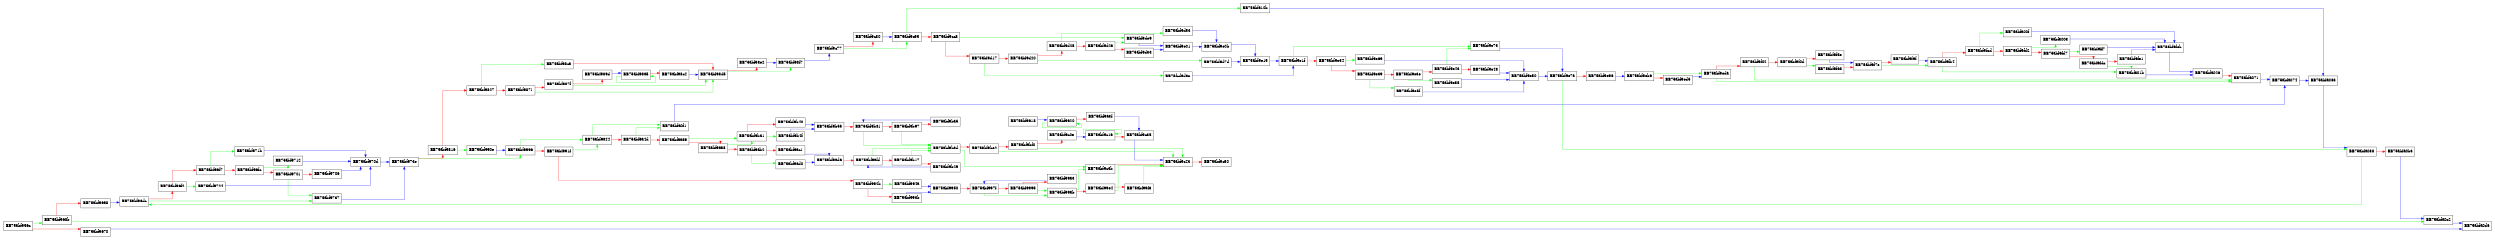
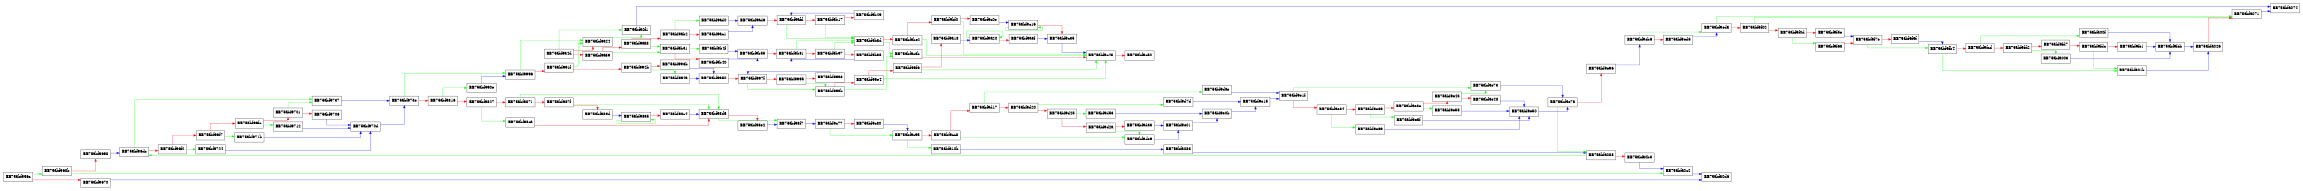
  digraph {
    rankdir=LR
    splines=ortho
    node [shape=box]
    edge [color=red]
    BB75abf956c
    BB75abf968b
    BB75abf9670
    BB75abfa0c2
    BB75abf9698
    BB75abfa0d6
    BB75abf96dc
    BB75abf9737
    BB75abf96f2
    BB75abf973e
    BB75abf9724
    BB75abf96f7
    n13 [label=BB75abf9996]
    BB75abf9816
    BB75abf970d
    BB75abf971b
    BB75abf96fc
    BB75abf9712
    BB75abf9701
    BB75abf9706
    BB75abf9a44
    BB75abf991f
    BB75abf990e
    BB75abf9827
    BB75abfa0f1
    BB75abf9a4d
    BB75abf992b
    BB75abf98ca
    BB75abf9871
    BB75abf98d5
    BB75abf987f
    BB75abf98f7
    BB75abf98e2
    BB75abf989d
    BB75abf9c77
    BB75abf98a5
    BB75abf98c4
    BB75abf9c95
    BB75abf9c80
    BB75abfa10b
    BB75abf9cc8
    BB75abfa074
    BB75abf9a59
    BB75abf994a
    BB75abf993b
    BB75abf9950
    BB75abf997f
    BB75abf99ab
    BB75abf9995
    BB75abf9c3b
    BB75abf99e4
    BB75abf99a3
    BB75abf9c43
    BB75abf99f6
    BB75abf9c50
    BB75abf9a18
    BB75abf9a20
    BB75abf9a3f
    BB75abf9c35
    BB75abfa083
    BB75abf9b31
    BB75abf9aa8
    BB75abf9b4f
    BB75abf9b40
    BB75abf9ab2
    BB75abf9b55
    BB75abf9ad0
    BB75abf9ac1
    BB75abf9ad6
    BB75abf9afd
    BB75abf9bad
    BB75abf9b17
    BB75abf9be2
    BB75abf9b29
    BB75abf9bf0
    BB75abf9b81
    BB75abf9b97
    BB75abf9ba5
    BB75abf9c0e
    BB75abf9c16
    BB75abf9de9
    BB75abf9d17
    BB75abfa088
    BB75abf9e01
-   BB75abf9dae [label=BB75fcd9dae]
+   BB75abf9dae
    BB75abf9d20
    BB75abf9e0b
    BB75abf9e1f
    BB75abf9d7d
    BB75abf9d25
    BB75abf9e73
    BB75abf9e34
    BB75abf9e15
    BB75abf9d53
    BB75abf9d2a
    BB75abf9d33
    BB75abf9e7a
    BB75abf9e69
    BB75abf9e39
    BB75abf9e96
    BB75abf9e50
    BB75abf9e5f
    BB75abf9e3e
    BB75abf9e55
    BB75abf9e43
    BB75abf9e48
    BB75abfa0b3
    BB75abf9eb6
    BB75abf9eda
    BB75abf9ed5
    BB75abfa071
    BB75abf9f02
    BB75abf9f0d
    BB75abf9f68
    BB75abf9f5e
    BB75abf9f7e
    BB75abf9fb4
    BB75abf9f9f
    BB75abfa01b
    BB75abf9fcd
    BB75abfa026
    BB75abfa00f
    BB75abf9fd2
    BB75abf9feb
    BB75abfa003
    BB75abf9fd7
-   BB75abf9ff7
    BB75abf9fdc
    BB75abf9fe1
    BB75abf956c -> BB75abf968b [color=green]
    BB75abf956c -> BB75abf9670
    BB75abf968b -> BB75abfa0c2 [color=green]
    BB75abf968b -> BB75abf9698
    BB75abf9670 -> BB75abfa0d6 [color=blue]
    BB75abfa0c2 -> BB75abfa0d6 [color=blue]
    BB75abf9698 -> BB75abf96dc [color=blue]
    BB75abf96dc -> BB75abf9737 [color=green]
    BB75abf96dc -> BB75abf96f2
    BB75abf9737 -> BB75abf973e [color=blue]
    BB75abf96f2 -> BB75abf9724 [color=green]
    BB75abf96f2 -> BB75abf96f7
    BB75abf973e -> n13 [color=green]
    BB75abf973e -> BB75abf9816
    BB75abf9724 -> BB75abf970d [color=blue]
    BB75abf96f7 -> BB75abf971b [color=green]
    BB75abf96f7 -> BB75abf96fc
    n13 -> BB75abf9a44 [color=green]
    n13 -> BB75abf991f
    BB75abf9816 -> BB75abf990e [color=green]
    BB75abf9816 -> BB75abf9827
    BB75abf970d -> BB75abf973e [color=blue]
    BB75abf971b -> BB75abf970d [color=blue]
    BB75abf96fc -> BB75abf9712 [color=green]
    BB75abf96fc -> BB75abf9701
    BB75abf9712 -> BB75abf970d [color=blue]
    BB75abf9701 -> BB75abf9737 [color=green]
    BB75abf9701 -> BB75abf9706
    BB75abf9706 -> BB75abf970d [color=blue]
    BB75abf9a44 -> BB75abfa0f1 [color=green]
-   BB75abf9a44 -> BB75abf9a4d
+   BB75abf9a4d -> BB75abf9a44
    BB75abf991f -> BB75abf9a44 [color=green]
    BB75abf991f -> BB75abf992b
    BB75abf990e -> n13 [color=blue]
    BB75abf9827 -> BB75abf98ca [color=green]
    BB75abf9827 -> BB75abf9871
    BB75abfa0f1 -> BB75abfa074 [color=blue]
    BB75abf9a4d -> BB75abfa0f1 [color=green]
    BB75abf9a4d -> BB75abf9a59
    BB75abf992b -> BB75abf994a [color=green]
    BB75abf992b -> BB75abf993b
    BB75abf98ca -> BB75abf98d5
    BB75abf9871 -> BB75abf98d5 [color=green]
    BB75abf9871 -> BB75abf987f
    BB75abf98d5 -> BB75abf98f7 [color=green]
    BB75abf98d5 -> BB75abf98e2
    BB75abf987f -> BB75abf98d5 [color=green]
    BB75abf987f -> BB75abf989d
    BB75abf98f7 -> BB75abf9c77 [color=blue]
    BB75abf98e2 -> BB75abf98f7 [color=blue]
    BB75abf989d -> BB75abf98a5 [color=blue]
    BB75abf9c77 -> BB75abf9c95 [color=green]
    BB75abf9c77 -> BB75abf9c80
    BB75abf98a5 -> BB75abf98a5 [color=green]
    BB75abf98a5 -> BB75abf98c4
    BB75abf98c4 -> BB75abf98d5 [color=blue]
    BB75abf9c95 -> BB75abfa10b [color=green]
    BB75abf9c95 -> BB75abf9cc8
    BB75abf9c80 -> BB75abf9c95 [color=blue]
    BB75abfa10b -> BB75abfa083 [color=blue]
    BB75abf9cc8 -> BB75abf9de9 [color=green]
    BB75abf9cc8 -> BB75abf9d17
-   BB75abfa074 -> BB75abfa083 [color=blue]
    BB75abf9a59 -> BB75abf9b31 [color=green]
    BB75abf9a59 -> BB75abf9aa8
    BB75abf994a -> BB75abf9950 [color=blue]
    BB75abf993b -> BB75abf9950 [color=blue]
    BB75abf9950 -> BB75abf997f
    BB75abf997f -> BB75abf99ab [color=green]
    BB75abf997f -> BB75abf9995
    BB75abf99ab -> BB75abf9c3b [color=green]
    BB75abf99ab -> BB75abf99e4
    BB75abf9995 -> BB75abf99ab [color=green]
    BB75abf9995 -> BB75abf99a3
    BB75abf9c3b -> BB75abf9c43
    BB75abf99e4 -> BB75abf9c43 [color=green]
    BB75abf99e4 -> BB75abf99f6
    BB75abf99a3 -> BB75abf997f [color=blue]
    BB75abf9c43 -> BB75abf9c50
    BB75abf99f6 -> BB75abf9c43 [color=green]
+   BB75abf99f6 -> BB75abf9a18
    BB75abf9a18 -> BB75abf9a20 [color=blue]
    BB75abf9a20 -> BB75abf9a20 [color=green]
    BB75abf9a20 -> BB75abf9a3f
    BB75abf9a3f -> BB75abf9c35 [color=blue]
    BB75abf9c35 -> BB75abf9c43 [color=blue]
    BB75abfa083 -> BB75abfa088 [color=blue]
    BB75abf9b31 -> BB75abf9b4f [color=green]
    BB75abf9b31 -> BB75abf9b40
    BB75abf9aa8 -> BB75abf9b31 [color=green]
    BB75abf9aa8 -> BB75abf9ab2
    BB75abf9b4f -> BB75abf9b55 [color=blue]
    BB75abf9b40 -> BB75abf9b55 [color=blue]
    BB75abf9ab2 -> BB75abf9ad0 [color=green]
    BB75abf9ab2 -> BB75abf9ac1
    BB75abf9b55 -> BB75abf9b81
    BB75abf9ad0 -> BB75abf9ad6 [color=blue]
    BB75abf9ac1 -> BB75abf9ad6 [color=blue]
    BB75abf9ad6 -> BB75abf9afd
    BB75abf9afd -> BB75abf9bad [color=green]
    BB75abf9afd -> BB75abf9b17
    BB75abf9bad -> BB75abf9c3b [color=green]
    BB75abf9bad -> BB75abf9be2
    BB75abf9b17 -> BB75abf9bad [color=green]
    BB75abf9b17 -> BB75abf9b29
    BB75abf9be2 -> BB75abf9c43 [color=green]
    BB75abf9be2 -> BB75abf9bf0
    BB75abf9b29 -> BB75abf9afd [color=blue]
    BB75abf9bf0 -> BB75abf9c43 [color=green]
    BB75abf9bf0 -> BB75abf9c0e
    BB75abf9b81 -> BB75abf9bad [color=green]
    BB75abf9b81 -> BB75abf9b97
    BB75abf9b97 -> BB75abf9bad [color=green]
    BB75abf9b97 -> BB75abf9ba5
    BB75abf9ba5 -> BB75abf9b81 [color=blue]
    BB75abf9c0e -> BB75abf9c16 [color=blue]
    BB75abf9c16 -> BB75abf9c35
    BB75abf9c16 -> BB75abf9c16 [color=green]
    BB75abf9de9 -> BB75abf9e01 [color=blue]
    BB75abf9d17 -> BB75abf9dae [color=green]
    BB75abf9d17 -> BB75abf9d20
    BB75abfa088 -> BB75abf96dc [color=green]
    BB75abfa088 -> BB75abfa0b3
    BB75abf9e01 -> BB75abf9e0b [color=blue]
    BB75abf9dae -> BB75abf9e1f [color=blue]
    BB75abf9d20 -> BB75abf9d7d [color=green]
    BB75abf9d20 -> BB75abf9d25
    BB75abf9e0b -> BB75abf9e15 [color=blue]
    BB75abf9e1f -> BB75abf9e73 [color=green]
    BB75abf9e1f -> BB75abf9e34
    BB75abf9d7d -> BB75abf9e15 [color=blue]
    BB75abf9d25 -> BB75abf9d53 [color=green]
    BB75abf9d25 -> BB75abf9d2a
    BB75abf9e73 -> BB75abf9e7a [color=blue]
    BB75abf9e34 -> BB75abf9e69 [color=green]
    BB75abf9e34 -> BB75abf9e39
    BB75abf9e15 -> BB75abf9e1f [color=blue]
    BB75abf9d53 -> BB75abf9e0b [color=blue]
    BB75abf9d2a -> BB75abf9de9 [color=green]
    BB75abf9d2a -> BB75abf9d33
    BB75abf9d33 -> BB75abf9e01 [color=blue]
    BB75abf9e7a -> BB75abfa088 [color=green]
    BB75abf9e7a -> BB75abf9e96
    BB75abf9e69 -> BB75abf9e50 [color=blue]
    BB75abf9e39 -> BB75abf9e5f [color=green]
    BB75abf9e39 -> BB75abf9e3e
    BB75abf9e96 -> BB75abf9eb6 [color=blue]
    BB75abf9e50 -> BB75abf9e7a [color=blue]
    BB75abf9e5f -> BB75abf9e50 [color=blue]
    BB75abf9e3e -> BB75abf9e55 [color=green]
    BB75abf9e3e -> BB75abf9e43
    BB75abf9e55 -> BB75abf9e50 [color=blue]
    BB75abf9e43 -> BB75abf9e73 [color=green]
    BB75abf9e43 -> BB75abf9e48
    BB75abf9e48 -> BB75abf9e50 [color=blue]
    BB75abfa0b3 -> BB75abfa0c2 [color=blue]
    BB75abf9eb6 -> BB75abf9eda [color=green]
    BB75abf9eb6 -> BB75abf9ed5
    BB75abf9eda -> BB75abfa071 [color=green]
    BB75abf9eda -> BB75abf9f02
    BB75abf9ed5 -> BB75abf9eda [color=blue]
    BB75abfa071 -> BB75abfa074 [color=blue]
    BB75abf9f02 -> BB75abfa071 [color=green]
    BB75abf9f02 -> BB75abf9f0d
    BB75abf9f0d -> BB75abf9f68 [color=green]
    BB75abf9f0d -> BB75abf9f5e
    BB75abf9f68 -> BB75abf9f7e
    BB75abf9f5e -> BB75abf9f7e [color=blue]
    BB75abf9f7e -> BB75abf9fb4 [color=green]
    BB75abf9f7e -> BB75abf9f9f
    BB75abf9fb4 -> BB75abfa01b [color=green]
    BB75abf9fb4 -> BB75abf9fcd
    BB75abf9f9f -> BB75abf9fb4 [color=blue]
    BB75abfa01b -> BB75abfa026 [color=blue]
    BB75abf9fcd -> BB75abfa00f [color=green]
    BB75abf9fcd -> BB75abf9fd2
    BB75abfa026 -> BB75abfa071
    BB75abfa00f -> BB75abf9feb [color=blue]
    BB75abf9fd2 -> BB75abfa003 [color=green]
    BB75abf9fd2 -> BB75abf9fd7
    BB75abf9feb -> BB75abfa026 [color=blue]
    BB75abfa003 -> BB75abf9feb [color=blue]
-   BB75abf9fd7 -> BB75abf9ff7 [color=green]
    BB75abf9fd7 -> BB75abf9fdc
-   BB75abf9ff7 -> BB75abf9feb [color=blue]
    BB75abf9fdc -> BB75abfa01b [color=green]
    BB75abf9fdc -> BB75abf9fe1
    BB75abf9fe1 -> BB75abf9feb [color=blue]
  }
